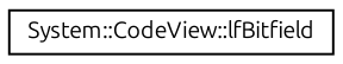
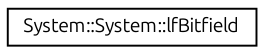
  digraph {
    rankdir=LR
    fontname=Ubuntu
-   n1 [color=black fillcolor=white fontname=Ubuntu fontsize=10 height=0.2 label="System::CodeView::lfBitfield" shape=record style=filled width=0.4]
+   n1 [color=black fillcolor=white fontname=Ubuntu fontsize=10 height=0.2 label="System::System::lfBitfield" shape=record style=filled width=0.4]
  }
